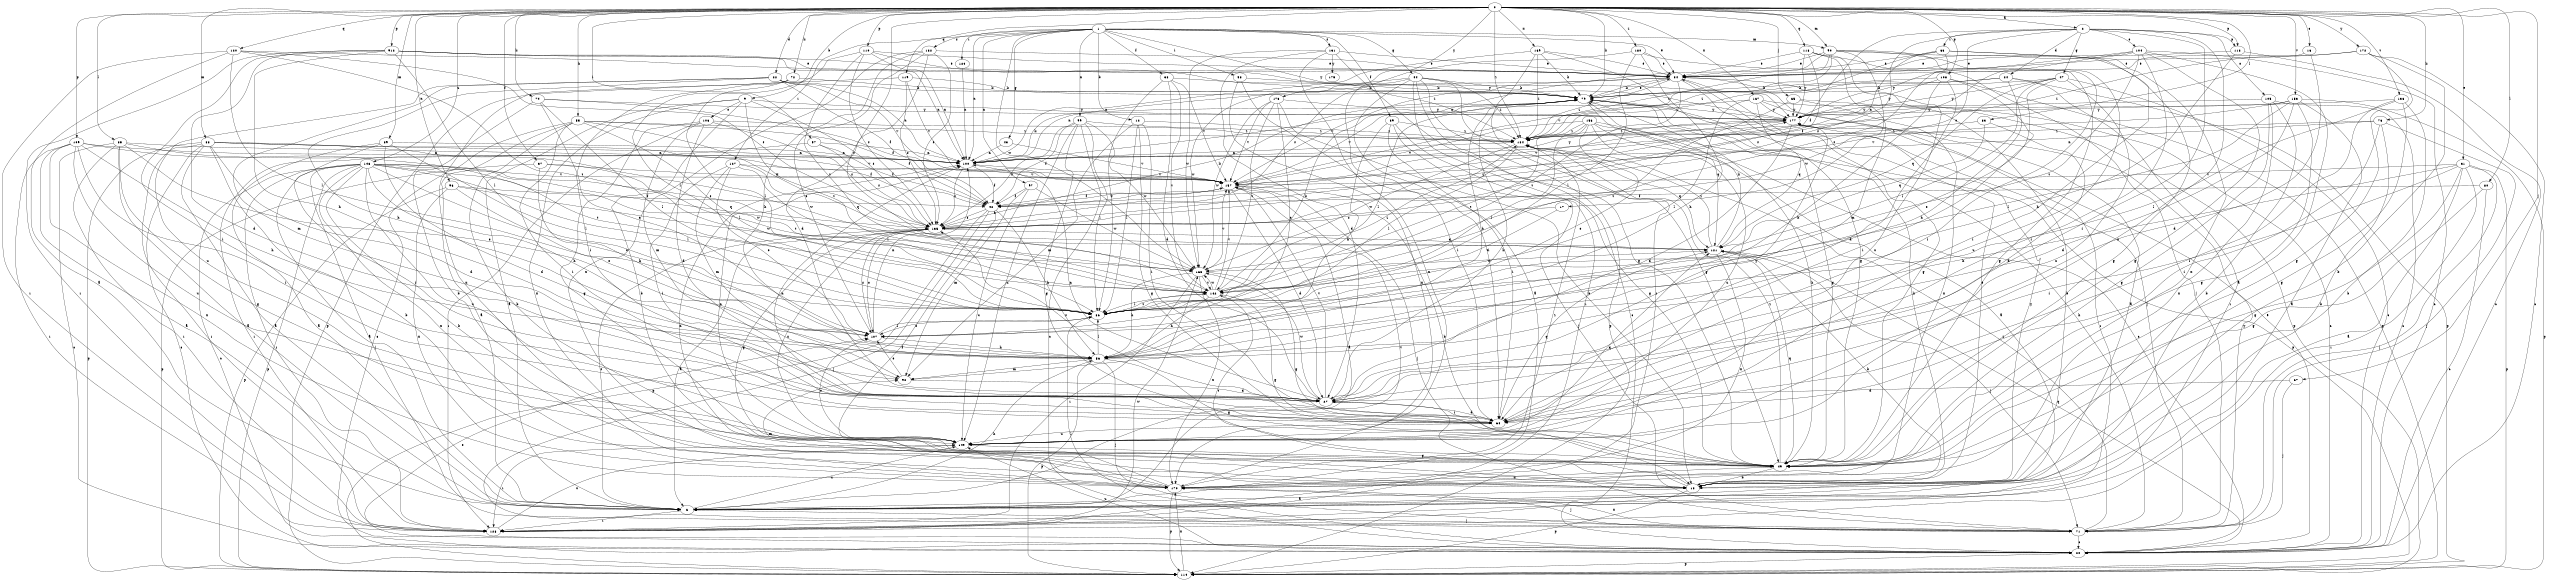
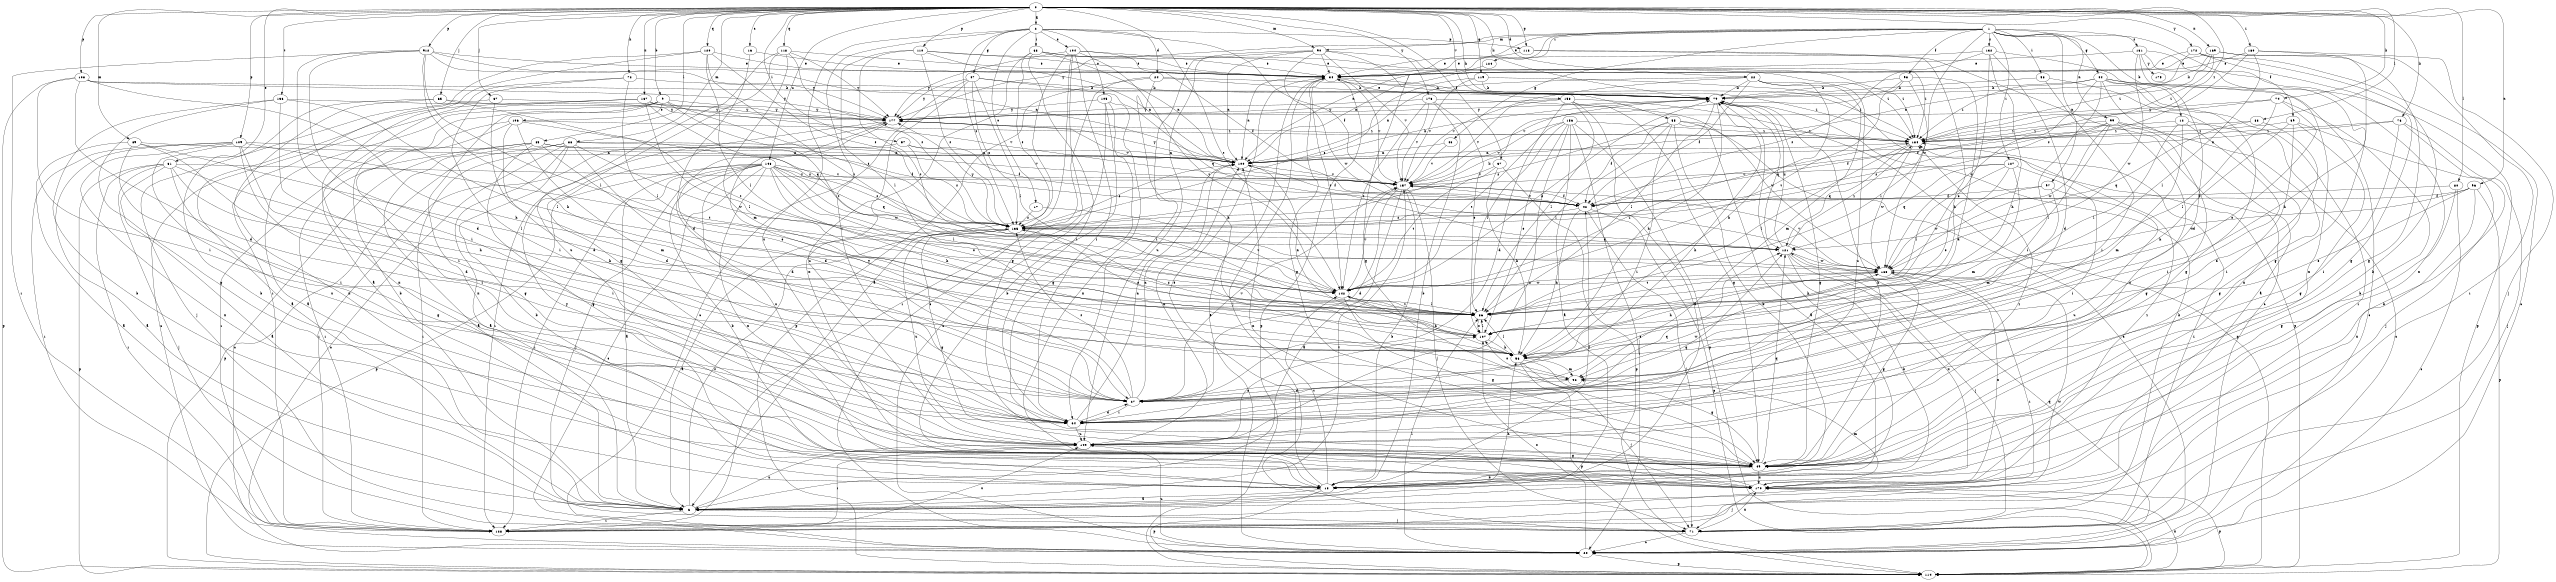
  strict digraph {
    0
    2
    9
    16
    22
    31
    37
    55
    57
    65
    67
    72
    74
    76
    79
    80
    83
    85
    88
    89
    90
    96
    108
    109
    110
    n26 [label=912]
    113
    118
    119
    120
    136
    142
    148
    153
    167
    169
    172
    173
    180
    184
    17
    24
    42
    47
    63
    64
    104
    105
    135
    149
    177
    6
    13
    106
    170
    34
    27
    100
    56
    157
    92
    71
    128
    49
    114
    86
    20
    107
    121
    163
    1
    12
-   38
+   38 [label=98]
    39
    43
    44
    58
    97
    99
    124
    127
    n82 [label=132]
    131
    175
    156
    0 -> 2 [label=a]
    0 -> 9 [label=b]
    0 -> 16 [label=c]
    0 -> 22 [label=d]
    0 -> 31 [label=e]
    0 -> 37 [label=f]
    0 -> 55 [label=h]
    0 -> 57 [label=i]
    0 -> 65 [label=j]
    0 -> 67 [label=j]
    0 -> 72 [label=k]
    0 -> 74 [label=k]
    0 -> 76 [label=k]
    0 -> 79 [label=k]
    0 -> 80 [label=l]
    0 -> 83 [label=l]
    0 -> 85 [label=l]
    0 -> 88 [label=m]
    0 -> 89 [label=m]
    0 -> 90 [label=m]
    0 -> 96 [label=n]
    0 -> 108 [label=p]
    0 -> 109 [label=p]
    0 -> 110 [label=p]
    0 -> n26 [label=p]
    0 -> 113 [label=p]
    0 -> 118 [label=q]
    0 -> 119 [label=q]
    0 -> 120 [label=q]
    0 -> 136 [label=t]
    0 -> 142 [label=t]
    0 -> 148 [label=u]
    0 -> 153 [label=v]
    0 -> 167 [label=x]
    0 -> 169 [label=x]
    0 -> 172 [label=y]
    0 -> 173 [label=y]
    0 -> 180 [label=z]
    0 -> 184 [label=z]
    2 -> 113 [label=p]
    2 -> 17 [label=c]
    2 -> 24 [label=d]
    2 -> 42 [label=f]
    2 -> 47 [label=g]
    2 -> 63 [label=i]
    2 -> 64 [label=i]
    2 -> 104 [label=o]
    2 -> 105 [label=o]
    2 -> 135 [label=s]
    2 -> 149 [label=u]
    9 -> 142 [label=t]
    9 -> 135 [label=s]
    9 -> 177 [label=y]
    9 -> 6 [label=a]
    9 -> 13 [label=b]
    9 -> 106 [label=o]
    9 -> 170 [label=x]
    16 -> 34 [label=e]
    16 -> 27 [label=d]
    22 -> 79 [label=k]
    22 -> 42 [label=f]
    22 -> 149 [label=u]
    22 -> 100 [label=n]
    22 -> 56 [label=h]
    22 -> 157 [label=v]
    22 -> 92 [label=m]
    31 -> 64 [label=i]
    31 -> 6 [label=a]
    31 -> 56 [label=h]
    31 -> 157 [label=v]
    31 -> 71 [label=j]
    31 -> 128 [label=r]
    31 -> 49 [label=g]
    31 -> 114 [label=p]
    37 -> 142 [label=t]
    37 -> 56 [label=h]
    37 -> 157 [label=v]
    37 -> 114 [label=p]
    55 -> 184 [label=z]
    55 -> 42 [label=f]
    55 -> 64 [label=i]
    55 -> 135 [label=s]
    55 -> 6 [label=a]
    55 -> 13 [label=b]
    55 -> 86 [label=l]
    55 -> 20 [label=c]
    57 -> 42 [label=f]
    57 -> 135 [label=s]
    57 -> 100 [label=n]
    57 -> 128 [label=r]
    65 -> 142 [label=t]
    65 -> 177 [label=y]
    65 -> 13 [label=b]
    65 -> 170 [label=x]
    67 -> 27 [label=d]
    67 -> 71 [label=j]
    72 -> 79 [label=k]
    72 -> 64 [label=i]
    72 -> 170 [label=x]
    72 -> 86 [label=l]
    74 -> 42 [label=f]
    74 -> 177 [label=y]
    74 -> 13 [label=b]
    74 -> 86 [label=l]
    74 -> 107 [label=o]
    76 -> 184 [label=z]
    76 -> 64 [label=i]
    76 -> 13 [label=b]
    76 -> 100 [label=n]
    76 -> 71 [label=j]
    79 -> 177 [label=y]
    79 -> 34 [label=e]
    79 -> 56 [label=h]
    79 -> 49 [label=g]
    79 -> 86 [label=l]
    79 -> 121 [label=q]
    80 -> 42 [label=f]
    80 -> 49 [label=g]
    80 -> 20 [label=c]
    83 -> 184 [label=z]
    83 -> 27 [label=d]
    83 -> 121 [label=q]
    85 -> 42 [label=f]
    85 -> 6 [label=a]
    85 -> 100 [label=n]
    85 -> 128 [label=r]
    85 -> 49 [label=g]
    85 -> 20 [label=c]
    85 -> 107 [label=o]
    88 -> 6 [label=a]
    88 -> 13 [label=b]
    88 -> 27 [label=d]
    88 -> 100 [label=n]
    88 -> 157 [label=v]
    88 -> 128 [label=r]
    88 -> 114 [label=p]
    88 -> 20 [label=c]
    88 -> 163 [label=w]
    89 -> 64 [label=i]
    89 -> 6 [label=a]
    89 -> 27 [label=d]
    89 -> 100 [label=n]
    89 -> 86 [label=l]
    90 -> 184 [label=z]
    90 -> 64 [label=i]
    90 -> 149 [label=u]
    90 -> 34 [label=e]
    90 -> 100 [label=n]
    90 -> 157 [label=v]
    90 -> 49 [label=g]
    90 -> 163 [label=w]
    96 -> 42 [label=f]
    96 -> 170 [label=x]
    96 -> 114 [label=p]
    96 -> 107 [label=o]
    96 -> 163 [label=w]
    108 -> 79 [label=k]
    108 -> 64 [label=i]
    108 -> 177 [label=y]
    108 -> 27 [label=d]
    108 -> 56 [label=h]
    108 -> 114 [label=p]
    109 -> 142 [label=t]
    109 -> 64 [label=i]
    109 -> 149 [label=u]
    109 -> 6 [label=a]
    109 -> 170 [label=x]
    109 -> 100 [label=n]
    109 -> 56 [label=h]
    109 -> 128 [label=r]
    110 -> 142 [label=t]
    110 -> 184 [label=z]
    110 -> 135 [label=s]
    110 -> 34 [label=e]
    110 -> 100 [label=n]
    110 -> 86 [label=l]
    n26 -> 64 [label=i]
    n26 -> 177 [label=y]
    n26 -> 34 [label=e]
    n26 -> 27 [label=d]
    n26 -> 100 [label=n]
    n26 -> 56 [label=h]
    n26 -> 128 [label=r]
    n26 -> 86 [label=l]
    113 -> 34 [label=e]
    113 -> 56 [label=h]
    113 -> 20 [label=c]
    118 -> 135 [label=s]
    118 -> 149 [label=u]
    118 -> 177 [label=y]
    118 -> 34 [label=e]
    118 -> 92 [label=m]
    118 -> 49 [label=g]
    119 -> 79 [label=k]
    119 -> 135 [label=s]
    119 -> 157 [label=v]
    119 -> 114 [label=p]
    120 -> 142 [label=t]
    120 -> 135 [label=s]
    120 -> 6 [label=a]
    120 -> 34 [label=e]
    120 -> 128 [label=r]
    120 -> 86 [label=l]
    136 -> 64 [label=i]
    136 -> 177 [label=y]
    136 -> 13 [label=b]
    136 -> 49 [label=g]
    136 -> 86 [label=l]
    142 -> 79 [label=k]
    142 -> 184 [label=z]
    142 -> 56 [label=h]
    142 -> 157 [label=v]
    142 -> 49 [label=g]
    142 -> 86 [label=l]
    142 -> 163 [label=w]
    148 -> 135 [label=s]
    148 -> 149 [label=u]
    148 -> 6 [label=a]
    148 -> 13 [label=b]
    148 -> 170 [label=x]
    148 -> 56 [label=h]
    148 -> 157 [label=v]
    148 -> 71 [label=j]
    148 -> 128 [label=r]
    148 -> 114 [label=p]
    148 -> 86 [label=l]
    148 -> 20 [label=c]
    148 -> 107 [label=o]
    148 -> 121 [label=q]
    148 -> 163 [label=w]
    153 -> 177 [label=y]
    153 -> 6 [label=a]
    153 -> 27 [label=d]
    153 -> 157 [label=v]
    153 -> 49 [label=g]
    153 -> 114 [label=p]
    153 -> 86 [label=l]
    167 -> 177 [label=y]
    167 -> 6 [label=a]
    167 -> 157 [label=v]
    167 -> 86 [label=l]
    167 -> 20 [label=c]
    167 -> 121 [label=q]
    169 -> 79 [label=k]
    169 -> 184 [label=z]
    169 -> 34 [label=e]
    169 -> 100 [label=n]
    169 -> 128 [label=r]
    169 -> 49 [label=g]
    172 -> 184 [label=z]
    172 -> 13 [label=b]
    172 -> 34 [label=e]
    172 -> 49 [label=g]
    172 -> 20 [label=c]
    173 -> 142 [label=t]
    173 -> 177 [label=y]
    173 -> 13 [label=b]
    173 -> 157 [label=v]
    173 -> 107 [label=o]
    173 -> 163 [label=w]
    180 -> 135 [label=s]
    180 -> 34 [label=e]
    180 -> 56 [label=h]
    180 -> 71 [label=j]
    180 -> 86 [label=l]
    184 -> 100 [label=n]
    184 -> 86 [label=l]
    184 -> 121 [label=q]
    184 -> 163 [label=w]
    17 -> 142 [label=t]
    17 -> 135 [label=s]
    24 -> 79 [label=k]
    24 -> 184 [label=z]
    24 -> 56 [label=h]
    24 -> 128 [label=r]
    24 -> 114 [label=p]
    42 -> 135 [label=s]
    42 -> 56 [label=h]
    42 -> 157 [label=v]
    42 -> 71 [label=j]
    42 -> 114 [label=p]
    47 -> 79 [label=k]
    47 -> 149 [label=u]
    47 -> 177 [label=y]
    47 -> 86 [label=l]
    47 -> 20 [label=c]
-   47 -> 107 [label=o]
+   47 -> 135 [label=o]
    47 -> 121 [label=q]
    63 -> 184 [label=z]
    63 -> 64 [label=i]
    63 -> 135 [label=s]
    63 -> 170 [label=x]
    63 -> 34 [label=e]
    63 -> 100 [label=n]
    64 -> 149 [label=u]
    64 -> 27 [label=d]
    64 -> 100 [label=n]
    64 -> 121 [label=q]
    104 -> 142 [label=t]
    104 -> 42 [label=f]
    104 -> 64 [label=i]
    104 -> 177 [label=y]
    104 -> 6 [label=a]
    104 -> 34 [label=e]
    104 -> 49 [label=g]
    104 -> 20 [label=c]
    105 -> 177 [label=y]
    105 -> 13 [label=b]
    105 -> 170 [label=x]
    105 -> 49 [label=g]
    105 -> 20 [label=c]
    135 -> 79 [label=k]
    135 -> 149 [label=u]
    135 -> 177 [label=y]
    135 -> 6 [label=a]
    135 -> 49 [label=g]
    135 -> 107 [label=o]
    135 -> 121 [label=q]
    149 -> 100 [label=n]
    149 -> 128 [label=r]
    149 -> 49 [label=g]
    149 -> 107 [label=o]
    149 -> 121 [label=q]
    177 -> 184 [label=z]
    177 -> 27 [label=d]
    177 -> 157 [label=v]
    177 -> 128 [label=r]
    6 -> 135 [label=s]
    6 -> 149 [label=u]
    6 -> 56 [label=h]
    6 -> 157 [label=v]
    6 -> 71 [label=j]
    6 -> 128 [label=r]
    13 -> 79 [label=k]
    13 -> 142 [label=t]
    13 -> 42 [label=f]
    13 -> 177 [label=y]
    13 -> 6 [label=a]
    13 -> 34 [label=e]
    13 -> 114 [label=p]
    106 -> 184 [label=z]
    106 -> 135 [label=s]
    106 -> 27 [label=d]
    106 -> 92 [label=m]
    106 -> 128 [label=r]
    106 -> 49 [label=g]
    170 -> 184 [label=z]
    170 -> 100 [label=n]
    170 -> 92 [label=m]
    170 -> 71 [label=j]
    170 -> 114 [label=p]
    34 -> 79 [label=k]
    34 -> 142 [label=t]
    34 -> 184 [label=z]
    34 -> 100 [label=n]
    34 -> 157 [label=v]
    34 -> 71 [label=j]
    34 -> 49 [label=g]
    34 -> 114 [label=p]
    27 -> 79 [label=k]
    27 -> 64 [label=i]
    27 -> 135 [label=s]
    27 -> 177 [label=y]
    27 -> 100 [label=n]
    27 -> 157 [label=v]
    27 -> 163 [label=w]
    100 -> 79 [label=k]
    100 -> 42 [label=f]
    100 -> 135 [label=s]
    100 -> 177 [label=y]
    100 -> 157 [label=v]
    56 -> 92 [label=m]
    56 -> 71 [label=j]
    56 -> 49 [label=g]
    56 -> 114 [label=p]
    56 -> 86 [label=l]
    157 -> 42 [label=f]
    157 -> 6 [label=a]
    157 -> 13 [label=b]
    157 -> 27 [label=d]
    157 -> 71 [label=j]
    92 -> 27 [label=d]
    92 -> 107 [label=o]
    71 -> 79 [label=k]
    71 -> 184 [label=z]
-   71 -> 177 [label=y]
+   67 -> 177 [label=y]
    71 -> 170 [label=x]
    71 -> 20 [label=c]
    128 -> 149 [label=u]
    128 -> 163 [label=w]
    49 -> 79 [label=k]
    49 -> 184 [label=z]
    49 -> 13 [label=b]
    49 -> 170 [label=x]
    49 -> 121 [label=q]
    114 -> 170 [label=x]
    86 -> 142 [label=t]
    86 -> 107 [label=o]
    20 -> 149 [label=u]
    20 -> 34 [label=e]
    20 -> 114 [label=p]
    20 -> 86 [label=l]
    20 -> 107 [label=o]
    20 -> 121 [label=q]
    107 -> 135 [label=s]
    107 -> 100 [label=n]
    107 -> 56 [label=h]
    107 -> 86 [label=l]
    121 -> 79 [label=k]
    121 -> 184 [label=z]
    121 -> 13 [label=b]
    121 -> 170 [label=x]
    121 -> 71 [label=j]
    121 -> 163 [label=w]
    163 -> 142 [label=t]
    163 -> 170 [label=x]
    163 -> 56 [label=h]
    163 -> 157 [label=v]
    163 -> 128 [label=r]
    163 -> 49 [label=g]
    1 -> 90 [label=m]
    1 -> 177 [label=y]
    1 -> 34 [label=e]
    1 -> 100 [label=n]
    1 -> 163 [label=w]
    1 -> 12 [label=b]
    1 -> 38 [label=f]
    1 -> 39 [label=f]
    1 -> 43 [label=g]
    1 -> 44 [label=g]
    1 -> 58 [label=i]
    1 -> 97 [label=n]
    1 -> 99 [label=n]
    1 -> 124 [label=r]
    1 -> 127 [label=r]
    1 -> n82 [label=s]
    1 -> 131 [label=s]
    12 -> 184 [label=z]
    12 -> 64 [label=i]
    12 -> 92 [label=m]
    12 -> 49 [label=g]
    12 -> 86 [label=l]
    38 -> 79 [label=k]
    38 -> 142 [label=t]
    38 -> 27 [label=d]
    38 -> 157 [label=v]
    38 -> 86 [label=l]
    39 -> 184 [label=z]
    39 -> 64 [label=i]
    39 -> 56 [label=h]
    39 -> 71 [label=j]
    39 -> 49 [label=g]
    43 -> 100 [label=n]
    43 -> 157 [label=v]
    44 -> 79 [label=k]
    44 -> 184 [label=z]
    44 -> 64 [label=i]
    44 -> 6 [label=a]
    44 -> 128 [label=r]
    44 -> 49 [label=g]
    44 -> 114 [label=p]
    44 -> 20 [label=c]
    44 -> 163 [label=w]
    58 -> 79 [label=k]
    58 -> 64 [label=i]
    58 -> 170 [label=x]
    97 -> 42 [label=f]
    97 -> 149 [label=u]
    97 -> 92 [label=m]
    97 -> 163 [label=w]
    99 -> 184 [label=z]
    99 -> 42 [label=f]
    99 -> 135 [label=s]
    99 -> 149 [label=u]
    99 -> 49 [label=g]
    99 -> 86 [label=l]
    99 -> 20 [label=c]
    99 -> 163 [label=w]
    124 -> 100 [label=n]
    127 -> 64 [label=i]
    127 -> 157 [label=v]
    127 -> 92 [label=m]
    127 -> 86 [label=l]
    127 -> 107 [label=o]
    127 -> 121 [label=q]
    n82 -> 135 [label=s]
    n82 -> 170 [label=x]
    n82 -> 34 [label=e]
    n82 -> 27 [label=d]
    n82 -> 56 [label=h]
    n82 -> 107 [label=o]
    131 -> 170 [label=x]
    131 -> 34 [label=e]
    131 -> 27 [label=d]
    131 -> 49 [label=g]
    131 -> 163 [label=w]
    131 -> 175 [label=y]
    156 -> 142 [label=t]
    156 -> 184 [label=z]
    156 -> 149 [label=u]
    156 -> 6 [label=a]
    156 -> 157 [label=v]
    156 -> 114 [label=p]
    156 -> 86 [label=l]
    156 -> 20 [label=c]
    156 -> 107 [label=o]
  }
